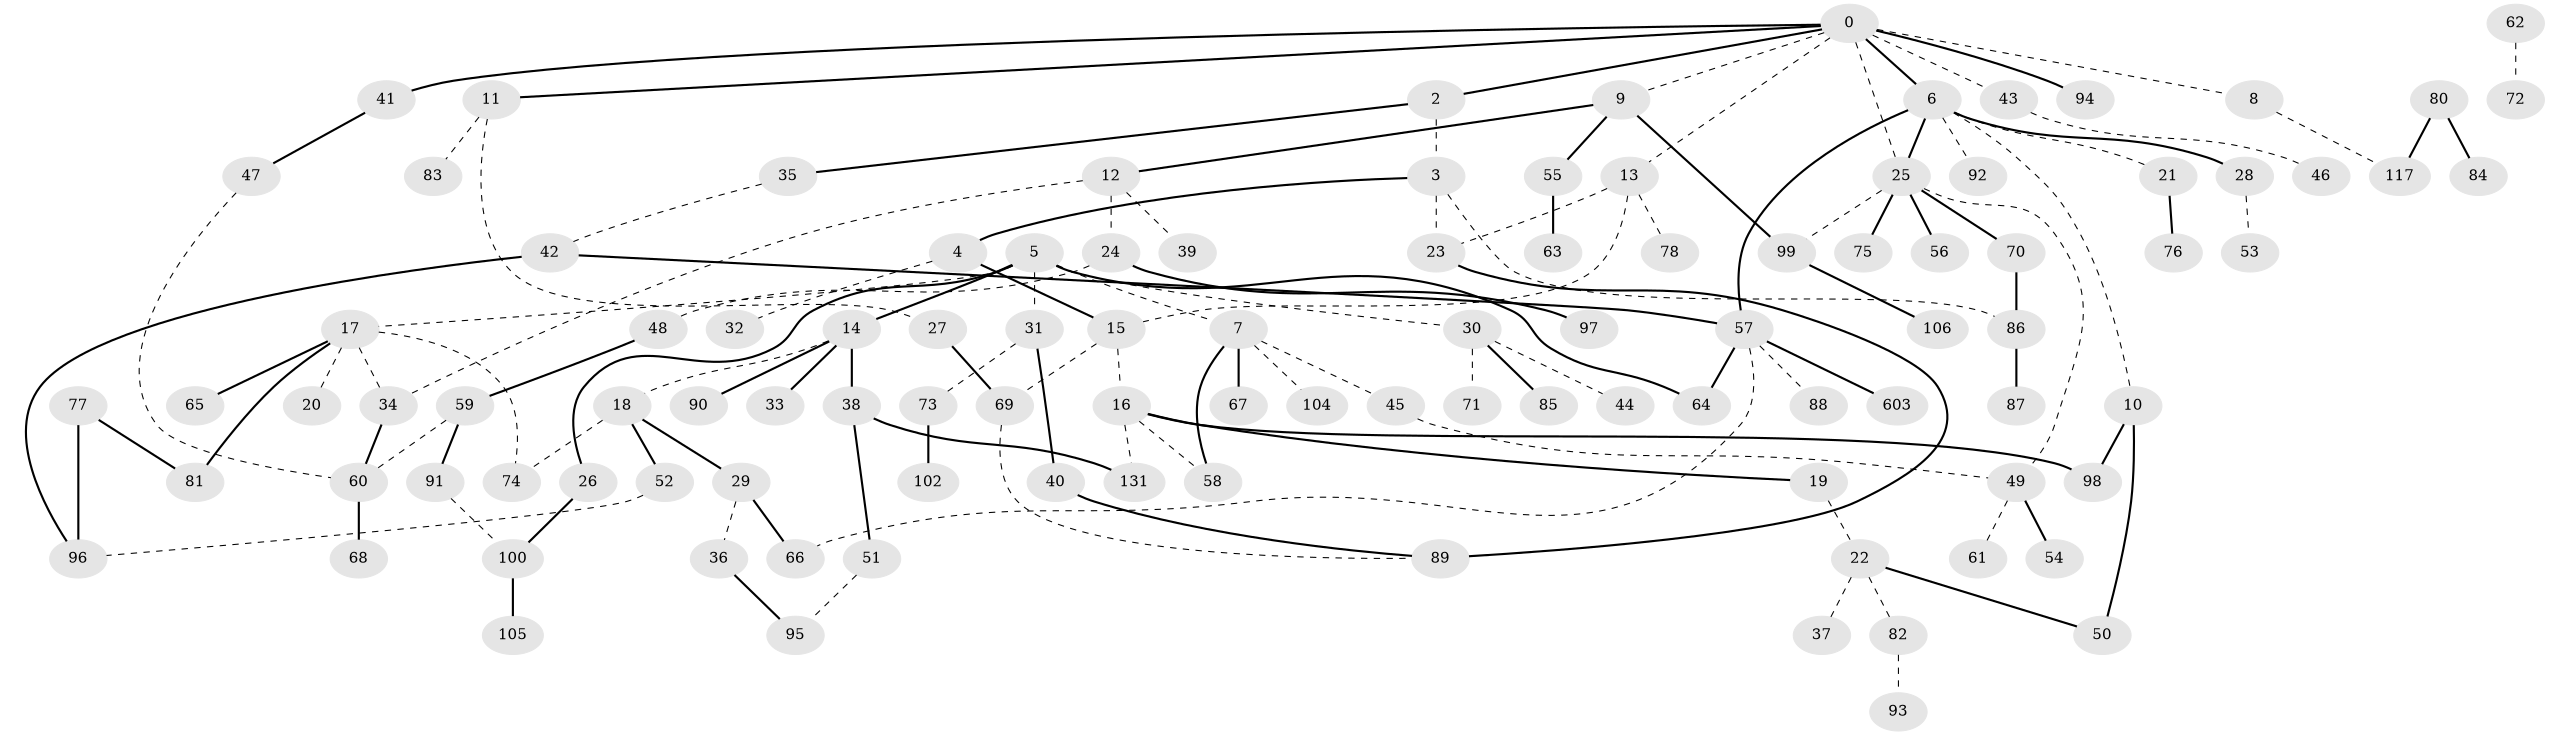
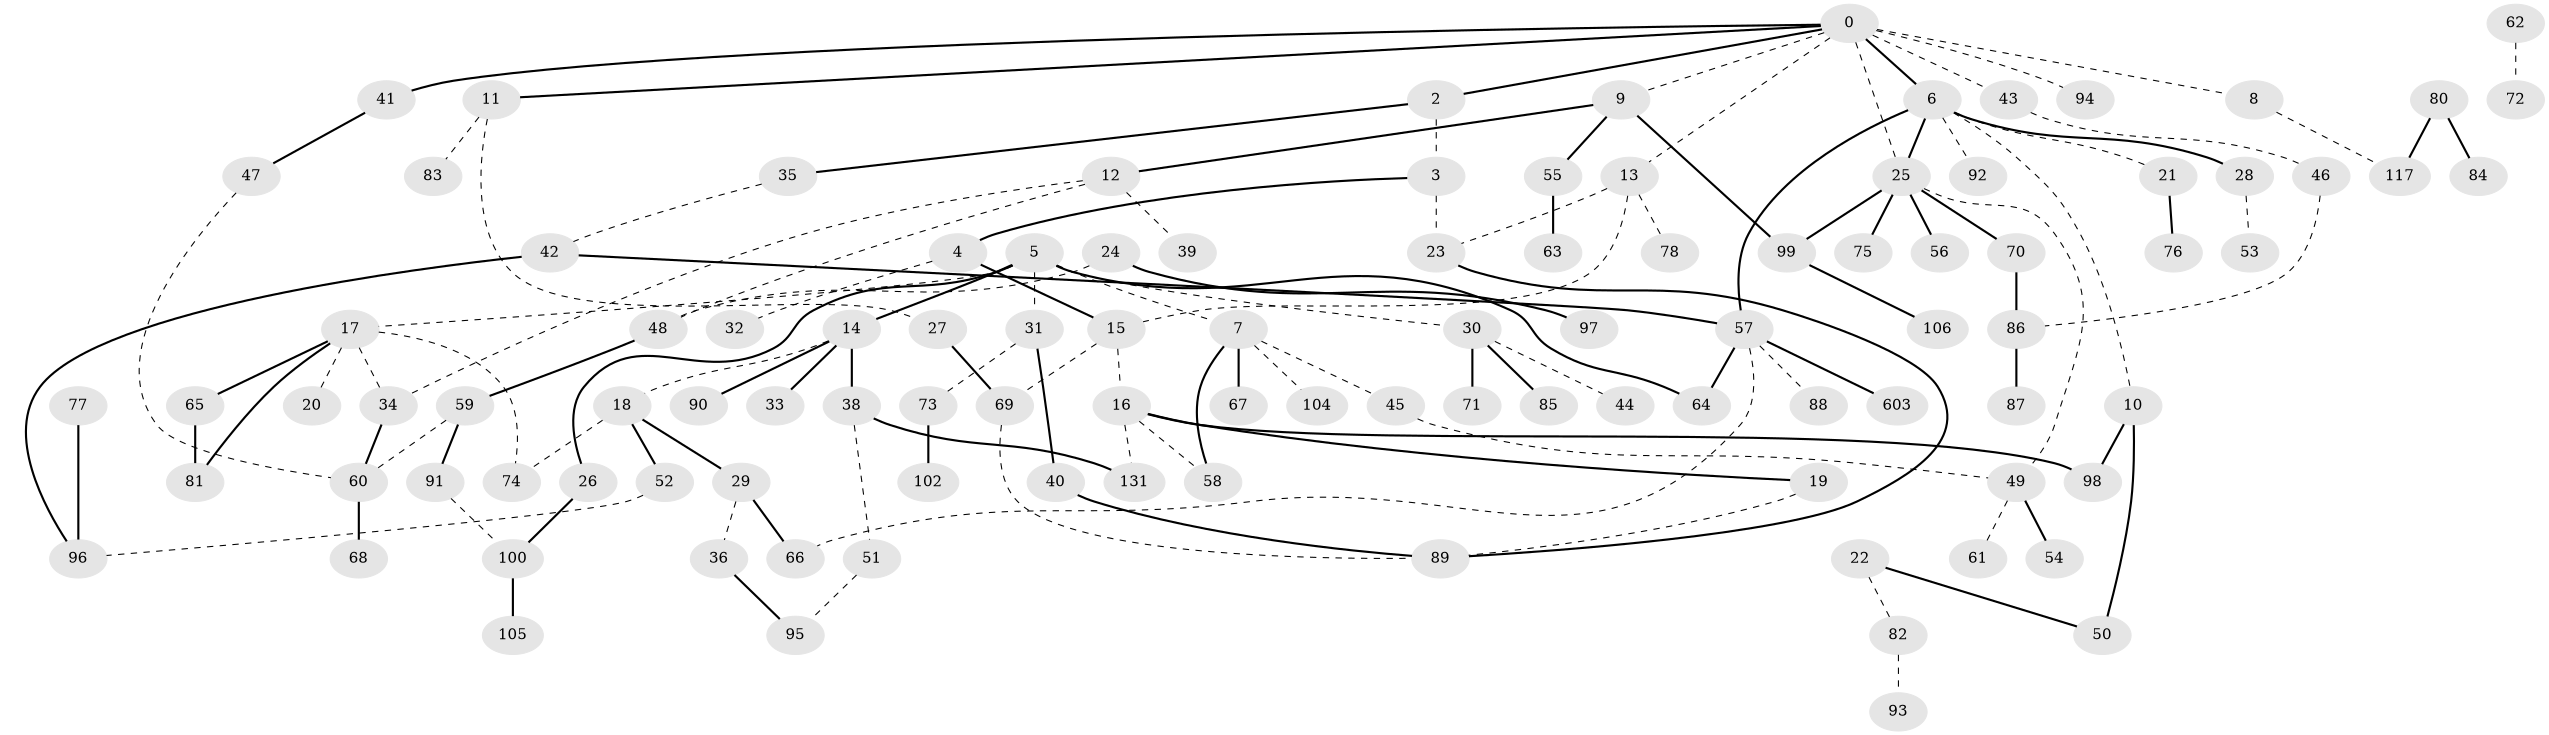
  graph {
    node [color=gray90 style=filled]
    edge [style=bold]
    n1 [label=0]
    2
    6
    8
    9
    11
    13
    25
    41
    43
    94
    3
    35
    10
    21
    28
    57
    92
    n19 [label=117]
    12
    55
    99
    27
    83
    23
    15
    78
    49
    56
    70
    75
    47
    46
    4
    86
    42
    32
    5
    7
    14
    17
    26
    30
    31
    64
    89
    62
    72
    87
    16
    69
    45
    58
    67
    104
    18
    33
    38
    90
    34
    20
    65
    74
    81
    100
    44
    71
    85
    40
    73
    50
    98
    76
    53
    66
    88
    n77 [label=603]
    24
    39
    63
    80
    84
    106
    48
    97
    60
    29
    52
    36
    n90 [label=131]
    51
    19
    22
    96
-   37
    82
    93
    59
    54
    61
    105
    95
    102
    68
    77
    91
    n1 -- 2
    n1 -- 6
    n1 -- 8 [style=dashed]
    n1 -- 9 [style=dashed]
    n1 -- 11
    n1 -- 13 [style=dashed]
    n1 -- 25 [style=dashed]
    n1 -- 41
    n1 -- 43 [style=dashed]
-   n1 -- 94
+   n1 -- 94 [style=dashed]
    2 -- 3 [style=dashed]
    2 -- 35
    6 -- 25
    6 -- 10 [style=dashed]
    6 -- 21 [style=dashed]
    6 -- 28
    6 -- 57
    6 -- 92 [style=dashed]
    8 -- n19 [style=dashed]
    9 -- 12
    9 -- 55
    9 -- 99
    11 -- 27 [style=dashed]
    11 -- 83 [style=dashed]
    13 -- 23 [style=dashed]
    13 -- 15 [style=dashed]
    13 -- 78 [style=dashed]
-   25 -- 99 [style=dashed]
+   25 -- 99
    25 -- 49 [style=dashed]
    25 -- 56
    25 -- 70
    25 -- 75
    41 -- 47
    43 -- 46 [style=dashed]
    3 -- 23 [style=dashed]
    3 -- 4
-   3 -- 86 [style=dashed]
+   46 -- 86 [style=dashed]
    35 -- 42 [style=dashed]
    10 -- 50
    10 -- 98
    21 -- 76
    28 -- 53 [style=dashed]
    57 -- 64
    57 -- 66 [style=dashed]
    57 -- 88 [style=dashed]
    57 -- n77
    12 -- 34 [style=dashed]
-   12 -- 24 [style=dashed]
+   12 -- 48 [style=dashed]
    12 -- 39 [style=dashed]
    55 -- 63
    99 -- 106
    27 -- 69
    23 -- 89
    15 -- 16 [style=dashed]
    15 -- 69 [style=dashed]
    49 -- 54
    49 -- 61 [style=dashed]
    70 -- 86
    47 -- 60 [style=dashed]
    4 -- 15
    4 -- 32 [style=dashed]
    86 -- 87
    42 -- 57
    42 -- 96
    5 -- 7 [style=dashed]
    5 -- 14
    5 -- 17 [style=dashed]
    5 -- 26
    5 -- 30 [style=dashed]
    5 -- 31 [style=dashed]
    5 -- 64
    7 -- 45 [style=dashed]
    7 -- 58
    7 -- 67
    7 -- 104 [style=dashed]
    14 -- 18 [style=dashed]
    14 -- 33
    14 -- 38
    14 -- 90
    17 -- 34 [style=dashed]
    17 -- 20 [style=dashed]
    17 -- 65
    17 -- 74 [style=dashed]
    17 -- 81
    26 -- 100
    30 -- 44 [style=dashed]
-   30 -- 71 [style=dashed]
+   30 -- 71
    30 -- 85
    31 -- 40
    31 -- 73 [style=dashed]
    62 -- 72 [style=dashed]
    16 -- 58 [style=dashed]
    16 -- 98
    16 -- n90 [style=dashed]
    16 -- 19
    69 -- 89 [style=dashed]
    45 -- 49 [style=dashed]
    18 -- 74 [style=dashed]
    18 -- 29
    18 -- 52
    38 -- n90
-   38 -- 51
+   38 -- 51 [style=dashed]
    34 -- 60
    100 -- 105
    40 -- 89
    73 -- 102
    24 -- 48 [style=dashed]
    24 -- 97
    80 -- n19
    80 -- 84
    48 -- 59
    60 -- 68
    29 -- 66
    29 -- 36 [style=dashed]
    52 -- 96 [style=dashed]
    36 -- 95
    51 -- 95 [style=dashed]
-   19 -- 22 [style=dashed]
+   19 -- 89 [style=dashed]
    22 -- 50
-   22 -- 37 [style=dashed]
    22 -- 82 [style=dashed]
    82 -- 93 [style=dashed]
    59 -- 60 [style=dashed]
    59 -- 91
-   77 -- 81
+   65 -- 81
    77 -- 96
    91 -- 100 [style=dashed]
  }
